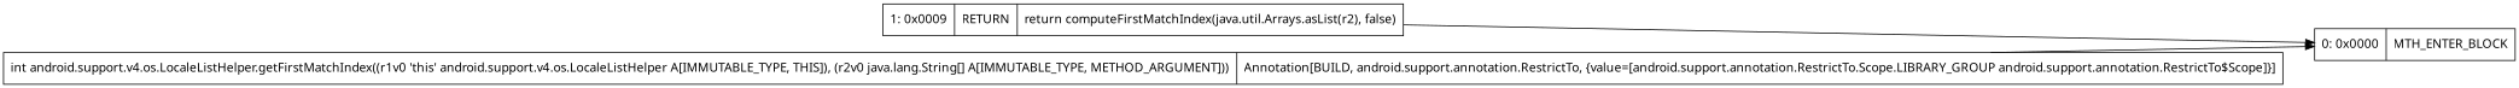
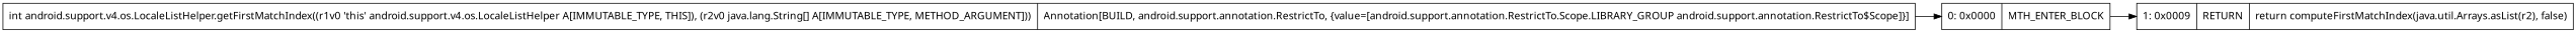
  digraph {
    rankdir=LR
    fontname="Noto Sans"
    node [shape=record fontname="Noto Sans"]
    edge [fontname="Noto Sans"]
    n1 [label="{0\:\ 0x0000|MTH_ENTER_BLOCK\l}"]
    n2 [label="{1\:\ 0x0009|RETURN\l|return computeFirstMatchIndex(java.util.Arrays.asList(r2), false)\l}"]
    n3 [label="{int android.support.v4.os.LocaleListHelper.getFirstMatchIndex((r1v0 'this' android.support.v4.os.LocaleListHelper A[IMMUTABLE_TYPE, THIS]), (r2v0 java.lang.String[] A[IMMUTABLE_TYPE, METHOD_ARGUMENT]))  | Annotation[BUILD, android.support.annotation.RestrictTo, \{value=[android.support.annotation.RestrictTo.Scope.LIBRARY_GROUP android.support.annotation.RestrictTo$Scope]\}]\l}"]
-   n2 -> n1
+   n1 -> n2
    n3 -> n1
  }
